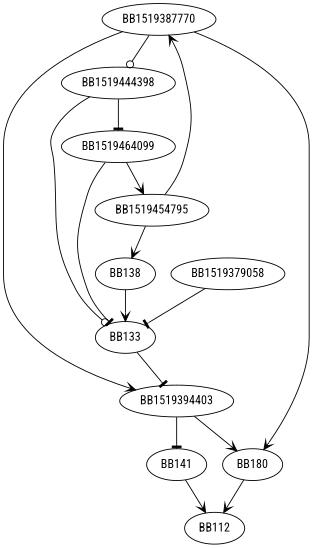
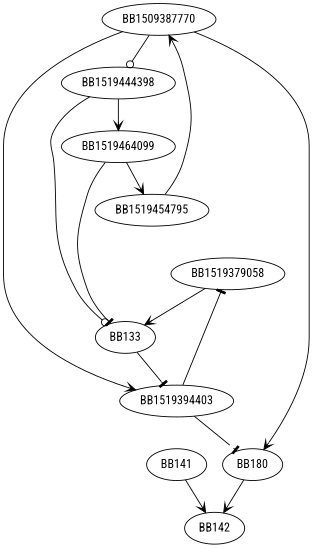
  digraph {
    fontname="Roboto Condensed"
    node [fontname="Roboto Condensed"]
    edge [arrowhead=vee fontname="Roboto Condensed"]
    BB1519379058
    BB133
    BB1519394403
    BB1519444398
    BB1519464099
    n6 [label=BB180]
    BB141
    n8 [label=BB1519454795]
-   BB1519387770
-   BB138
-   BB142 [label=BB112]
-   BB1519379058 -> BB133 [arrowhead=tee]
+   BB1519387770 [label=BB1509387770]
+   BB142
+   BB1519379058 -> BB133
    BB133 -> BB1519394403 [arrowhead=tee]
-   BB1519394403 -> n6
-   BB1519394403 -> BB141 [arrowhead=tee]
+   BB1519394403 -> n6 [arrowhead=tee]
+   BB1519394403 -> BB1519379058 [arrowhead=tee]
    BB1519444398 -> BB133 [arrowhead=odot]
-   BB1519444398 -> BB1519464099 [arrowhead=tee]
+   BB1519444398 -> BB1519464099
    BB1519464099 -> BB133 [arrowhead=tee]
    BB1519464099 -> n8
    n6 -> BB142
    BB141 -> BB142
    n8 -> BB1519387770
-   n8 -> BB138
    BB1519387770 -> BB1519394403
    BB1519387770 -> BB1519444398 [arrowhead=odot]
    BB1519387770 -> n6
-   BB138 -> BB133
  }
